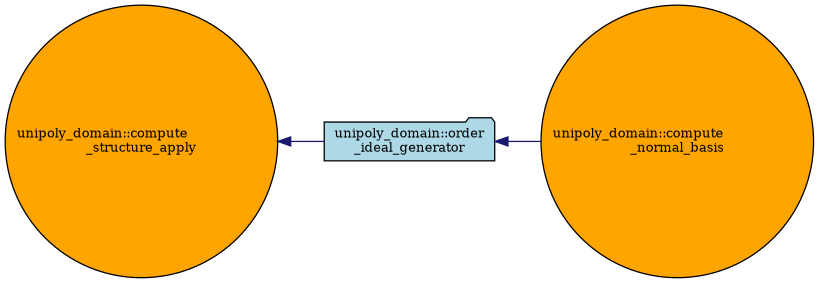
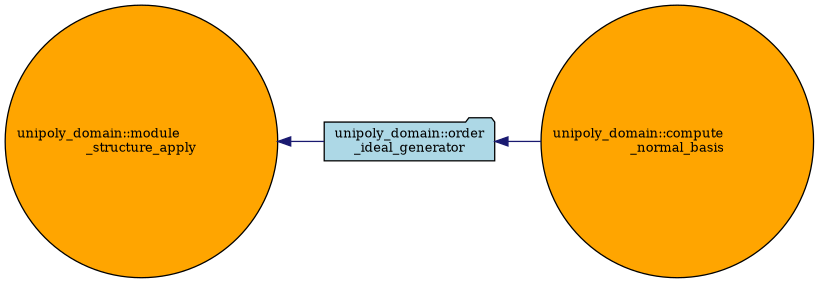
  digraph {
    fontname="DejaVu Serif"
    rankdir=LR
    node [color=black fillcolor=orange fontname="DejaVu Serif" fontsize=10 shape=circle style=filled]
    edge [color=midnightblue dir=back fontname="DejaVu Serif" fontsize=10 labelfontname=Helvetica labelfontsize=10 style=solid]
-   n1 [fontcolor=black height=0.2 label="unipoly_domain::compute\l_structure_apply" width=0.4]
+   n1 [fontcolor=black height=0.2 label="unipoly_domain::module\l_structure_apply" width=0.4]
    n2 [fillcolor=lightblue height=0.2 label="unipoly_domain::order\l_ideal_generator" shape=folder width=0.4]
    n3 [height=0.2 label="unipoly_domain::compute\l_normal_basis" width=0.4]
    n1 -> n2
    n2 -> n3
  }
